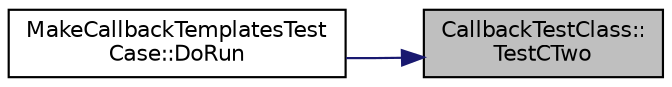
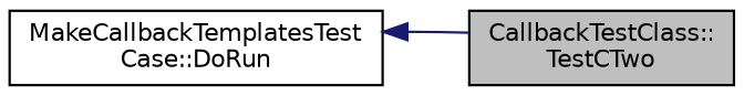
  digraph {
    rankdir=RL
    node [color=black fontname=Helvetica fontsize=10 shape=record style=filled]
    n1 [fillcolor=grey75 fontcolor=black height=0.2 label="CallbackTestClass::\lTestCTwo" width=0.4]
    n2 [fillcolor=white height=0.2 label="MakeCallbackTemplatesTest\lCase::DoRun" width=0.4]
-   n1 -> n2 [color=midnightblue dir=back fontname=Helvetica fontsize=10 labelfontname=Helvetica labelfontsize=10 style=solid]
+   n2 -> n1 [color=midnightblue dir=back fontname=Helvetica fontsize=10 labelfontname=Helvetica labelfontsize=10 style=solid]
  }
